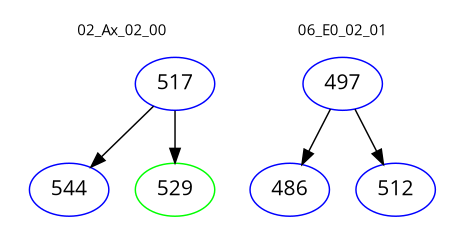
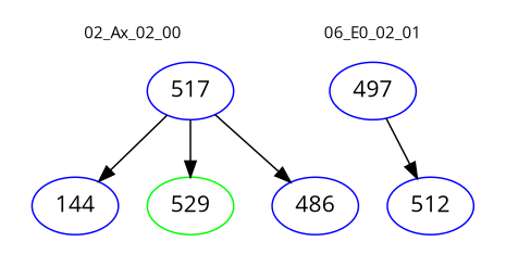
  digraph {
    fontname="Open Sans"
    node [color=blue fontname="Open Sans"]
    edge [color=black fontname="Open Sans"]
    n1 [label=517]
-   n2 [label=544]
+   n2 [label=144]
    n3 [color=green label=529]
    n4 [label=497]
    n5 [label=486]
    n6 [label=512]
    subgraph cluster_1 {
      color=white
      fontsize=10
      label="02_Ax_02_00"
      n1
      n2
      n3
    }
    subgraph cluster_2 {
      color=white
      fontsize=10
      label="06_E0_02_01"
      n4
      n5
      n6
    }
    n1 -> n2
    n1 -> n3
-   n4 -> n5
+   n1 -> n5
    n4 -> n6
  }
